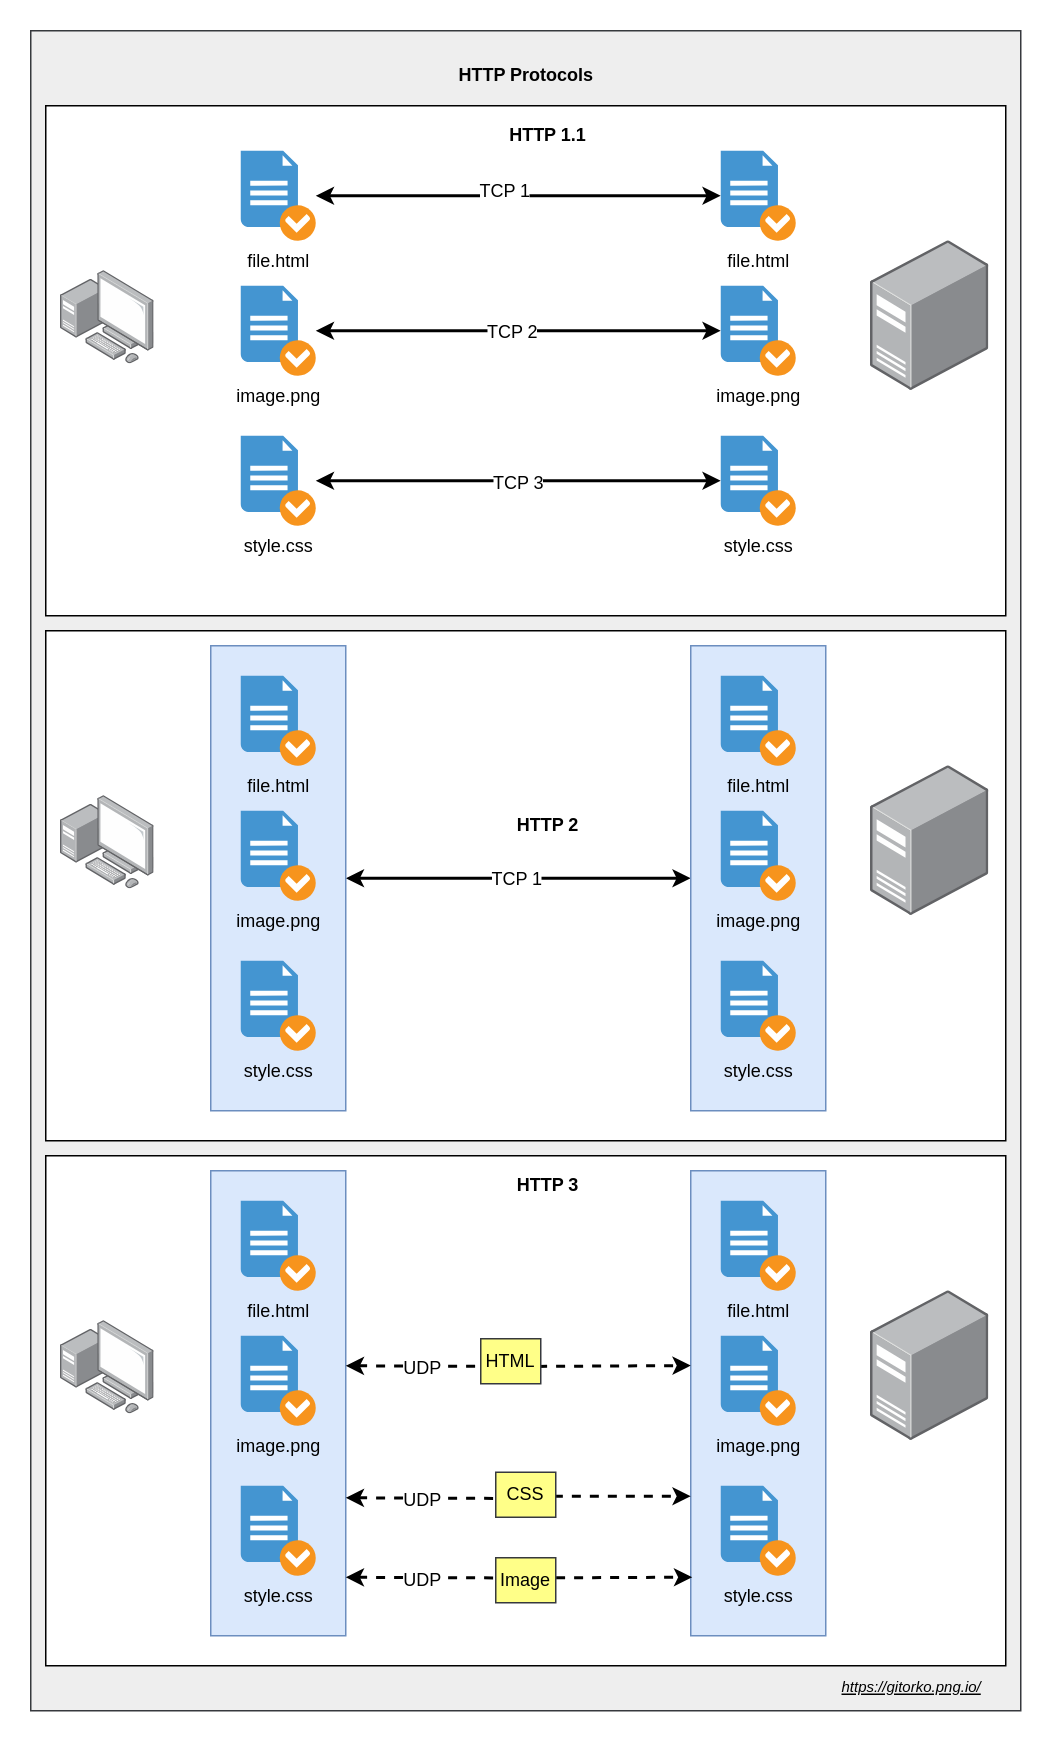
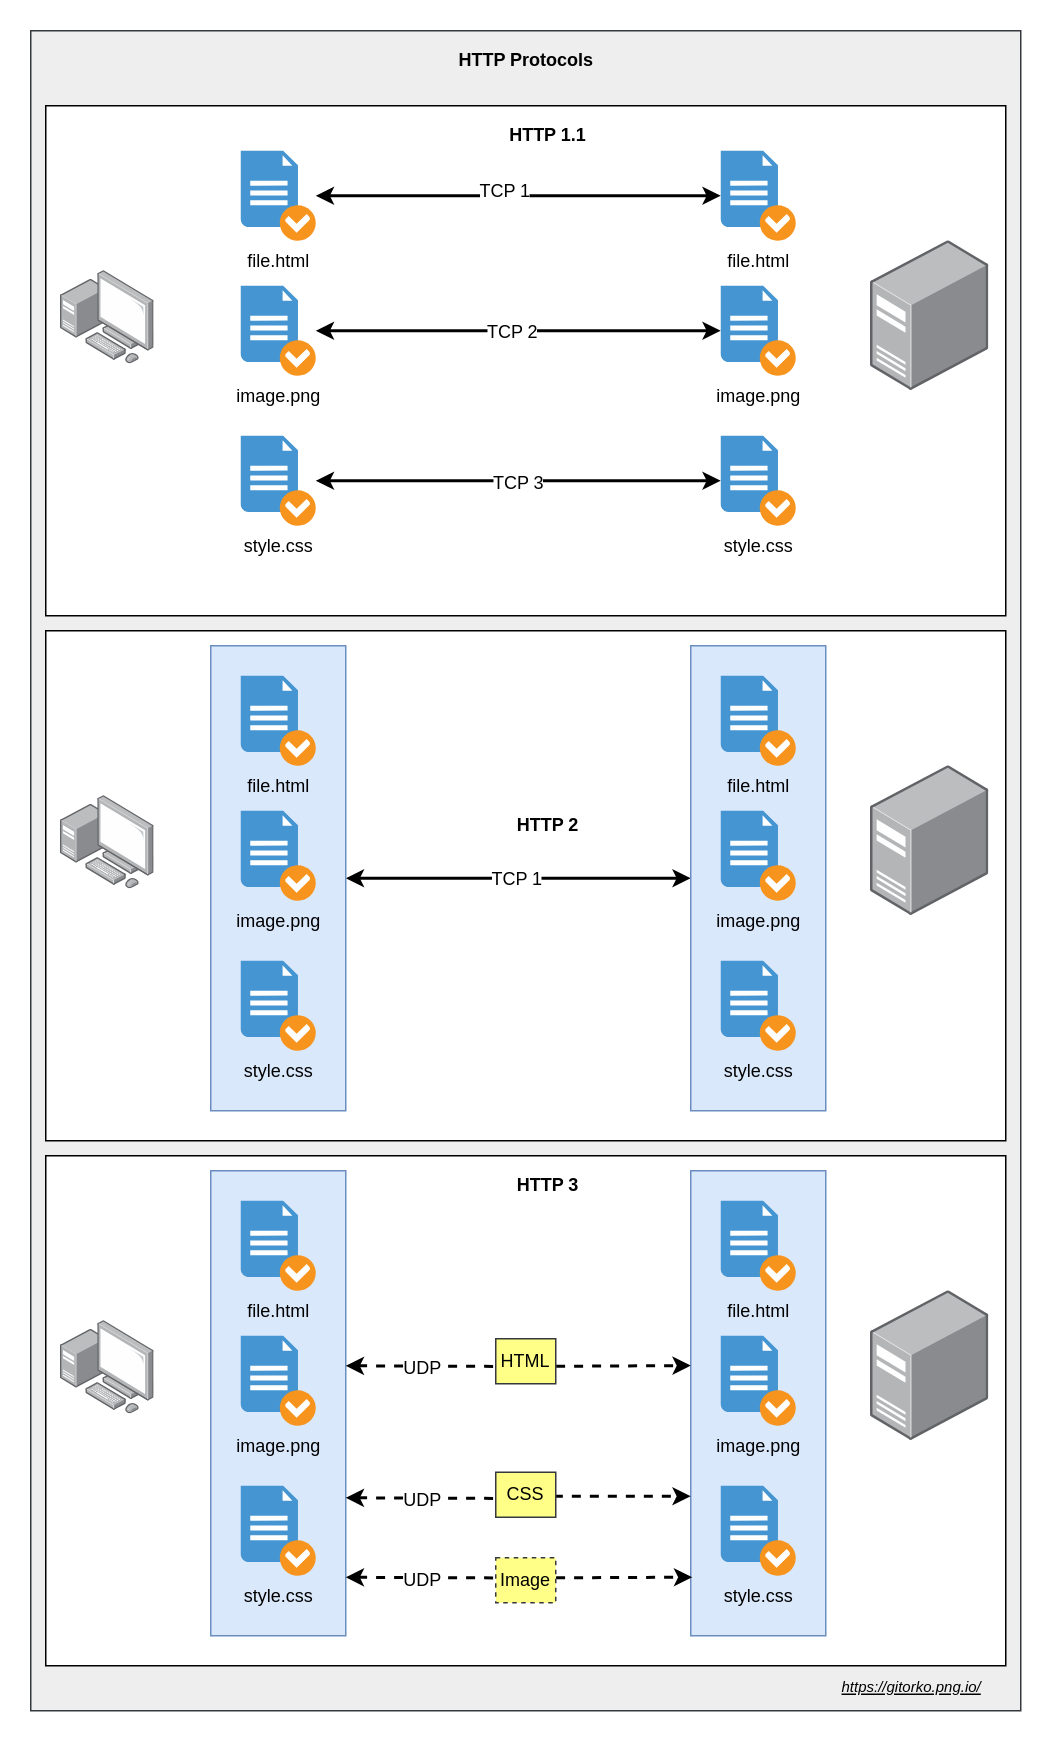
  <mxCell id="0" />
  <mxCell id="1" parent="0" />
  <mxCell id="2" value="" style="rounded=0;whiteSpace=wrap;html=1;fillColor=#eeeeee;strokeColor=#36393d;" vertex="1" parent="1"><mxGeometry x="20" y="20" width="660" height="1120" as="geometry" /></mxCell>
  <mxCell id="3" value="" style="rounded=0;whiteSpace=wrap;html=1;" vertex="1" parent="1"><mxGeometry x="30" y="70" width="640" height="340" as="geometry" /></mxCell>
  <mxCell id="4" value="" style="points=[];aspect=fixed;html=1;align=center;shadow=0;dashed=0;image;image=img/lib/allied_telesis/computer_and_terminals/Server_Desktop.svg;" vertex="1" parent="1"><mxGeometry x="580" y="160" width="78.89" height="100" as="geometry" /></mxCell>
  <mxCell id="5" value="" style="points=[];aspect=fixed;html=1;align=center;shadow=0;dashed=0;image;image=img/lib/allied_telesis/computer_and_terminals/Personal_Computer_with_Server.svg;" vertex="1" parent="1"><mxGeometry x="40" y="180" width="62.4" height="62.4" as="geometry" /></mxCell>
  <mxCell id="6" value="file.html" style="shadow=0;dashed=0;html=1;strokeColor=none;fillColor=#4495D1;labelPosition=center;verticalLabelPosition=bottom;verticalAlign=top;align=center;outlineConnect=0;shape=mxgraph.veeam.checked_doc;" vertex="1" parent="1"><mxGeometry x="160" y="100" width="50" height="60" as="geometry" /></mxCell>
  <mxCell id="7" style="edgeStyle=orthogonalEdgeStyle;rounded=0;orthogonalLoop=1;jettySize=auto;html=1;strokeWidth=2;startArrow=classic;startFill=1;" edge="1" parent="1" source="9" target="16"><mxGeometry relative="1" as="geometry"><mxPoint x="440" y="220" as="targetPoint" /></mxGeometry></mxCell>
  <mxCell id="8" value="TCP 2" style="text;html=1;align=center;verticalAlign=middle;resizable=0;points=[];labelBackgroundColor=#ffffff;" vertex="1" connectable="0" parent="7"><mxGeometry x="-0.148" y="-2" relative="1" as="geometry"><mxPoint x="15" y="-2" as="offset" /></mxGeometry></mxCell>
  <mxCell id="9" value="image.png" style="shadow=0;dashed=0;html=1;strokeColor=none;fillColor=#4495D1;labelPosition=center;verticalLabelPosition=bottom;verticalAlign=top;align=center;outlineConnect=0;shape=mxgraph.veeam.checked_doc;" vertex="1" parent="1"><mxGeometry x="160" y="190" width="50" height="60" as="geometry" /></mxCell>
  <mxCell id="10" value="style.css" style="shadow=0;dashed=0;html=1;strokeColor=none;fillColor=#4495D1;labelPosition=center;verticalLabelPosition=bottom;verticalAlign=top;align=center;outlineConnect=0;shape=mxgraph.veeam.checked_doc;" vertex="1" parent="1"><mxGeometry x="160" y="290" width="50" height="60" as="geometry" /></mxCell>
  <mxCell id="11" value="" style="endArrow=classic;html=1;startArrow=classic;startFill=1;strokeWidth=2;" edge="1" parent="1" source="6" target="15"><mxGeometry width="50" height="50" relative="1" as="geometry"><mxPoint x="270" y="130" as="sourcePoint" /><mxPoint x="450" y="200" as="targetPoint" /></mxGeometry></mxCell>
  <mxCell id="12" value="TCP 1" style="text;html=1;align=center;verticalAlign=middle;resizable=0;points=[];labelBackgroundColor=#ffffff;" vertex="1" connectable="0" parent="11"><mxGeometry x="-0.074" y="4" relative="1" as="geometry"><mxPoint as="offset" /></mxGeometry></mxCell>
  <mxCell id="13" value="" style="endArrow=classic;html=1;startArrow=classic;startFill=1;strokeWidth=2;" edge="1" parent="1" source="10" target="17"><mxGeometry width="50" height="50" relative="1" as="geometry"><mxPoint x="220" y="146.604" as="sourcePoint" /><mxPoint x="450" y="240" as="targetPoint" /></mxGeometry></mxCell>
  <mxCell id="14" value="TCP 3" style="text;html=1;align=center;verticalAlign=middle;resizable=0;points=[];labelBackgroundColor=#ffffff;" vertex="1" connectable="0" parent="13"><mxGeometry x="-0.007" y="-1" relative="1" as="geometry"><mxPoint as="offset" /></mxGeometry></mxCell>
  <mxCell id="15" value="file.html" style="shadow=0;dashed=0;html=1;strokeColor=none;fillColor=#4495D1;labelPosition=center;verticalLabelPosition=bottom;verticalAlign=top;align=center;outlineConnect=0;shape=mxgraph.veeam.checked_doc;" vertex="1" parent="1"><mxGeometry x="480" y="100" width="50" height="60" as="geometry" /></mxCell>
  <mxCell id="16" value="image.png" style="shadow=0;dashed=0;html=1;strokeColor=none;fillColor=#4495D1;labelPosition=center;verticalLabelPosition=bottom;verticalAlign=top;align=center;outlineConnect=0;shape=mxgraph.veeam.checked_doc;" vertex="1" parent="1"><mxGeometry x="480" y="190" width="50" height="60" as="geometry" /></mxCell>
  <mxCell id="17" value="style.css" style="shadow=0;dashed=0;html=1;strokeColor=none;fillColor=#4495D1;labelPosition=center;verticalLabelPosition=bottom;verticalAlign=top;align=center;outlineConnect=0;shape=mxgraph.veeam.checked_doc;" vertex="1" parent="1"><mxGeometry x="480" y="290" width="50" height="60" as="geometry" /></mxCell>
  <mxCell id="18" value="HTTP 1.1" style="text;html=1;strokeColor=none;fillColor=none;align=center;verticalAlign=middle;whiteSpace=wrap;rounded=0;fontStyle=1" vertex="1" parent="1"><mxGeometry x="320" y="80" width="90" height="20" as="geometry" /></mxCell>
  <mxCell id="19" value="" style="rounded=0;whiteSpace=wrap;html=1;" vertex="1" parent="1"><mxGeometry x="30" y="420" width="640" height="340" as="geometry" /></mxCell>
  <mxCell id="20" value="" style="points=[];aspect=fixed;html=1;align=center;shadow=0;dashed=0;image;image=img/lib/allied_telesis/computer_and_terminals/Server_Desktop.svg;" vertex="1" parent="1"><mxGeometry x="580" y="510" width="78.89" height="100" as="geometry" /></mxCell>
  <mxCell id="21" value="" style="points=[];aspect=fixed;html=1;align=center;shadow=0;dashed=0;image;image=img/lib/allied_telesis/computer_and_terminals/Personal_Computer_with_Server.svg;" vertex="1" parent="1"><mxGeometry x="40" y="530" width="62.4" height="62.4" as="geometry" /></mxCell>
  <mxCell id="22" style="edgeStyle=orthogonalEdgeStyle;rounded=0;orthogonalLoop=1;jettySize=auto;html=1;strokeWidth=2;startArrow=classic;startFill=1;entryX=0;entryY=0.5;entryDx=0;entryDy=0;exitX=1;exitY=0.5;exitDx=0;exitDy=0;" edge="1" parent="1" source="26" target="31"><mxGeometry relative="1" as="geometry"><mxPoint x="440" y="570" as="targetPoint" /><mxPoint x="250" y="570" as="sourcePoint" /></mxGeometry></mxCell>
  <mxCell id="23" value="TCP 1" style="text;html=1;align=center;verticalAlign=middle;resizable=0;points=[];labelBackgroundColor=#ffffff;" vertex="1" connectable="0" parent="22"><mxGeometry x="-0.148" y="-2" relative="1" as="geometry"><mxPoint x="15" y="-2" as="offset" /></mxGeometry></mxCell>
  <mxCell id="24" value="HTTP 2" style="text;html=1;strokeColor=none;fillColor=none;align=center;verticalAlign=middle;whiteSpace=wrap;rounded=0;fontStyle=1" vertex="1" parent="1"><mxGeometry x="320" y="540" width="90" height="20" as="geometry" /></mxCell>
  <mxCell id="25" value="" style="group" vertex="1" connectable="0" parent="1"><mxGeometry x="140" y="430" width="90" height="310" as="geometry" /></mxCell>
  <mxCell id="26" value="" style="rounded=0;whiteSpace=wrap;html=1;fillColor=#dae8fc;strokeColor=#6c8ebf;" vertex="1" parent="25"><mxGeometry width="90" height="310" as="geometry" /></mxCell>
  <mxCell id="27" value="file.html" style="shadow=0;dashed=0;html=1;strokeColor=none;fillColor=#4495D1;labelPosition=center;verticalLabelPosition=bottom;verticalAlign=top;align=center;outlineConnect=0;shape=mxgraph.veeam.checked_doc;" vertex="1" parent="25"><mxGeometry x="20" y="20" width="50" height="60" as="geometry" /></mxCell>
  <mxCell id="28" value="image.png" style="shadow=0;dashed=0;html=1;strokeColor=none;fillColor=#4495D1;labelPosition=center;verticalLabelPosition=bottom;verticalAlign=top;align=center;outlineConnect=0;shape=mxgraph.veeam.checked_doc;" vertex="1" parent="25"><mxGeometry x="20" y="110" width="50" height="60" as="geometry" /></mxCell>
  <mxCell id="29" value="style.css" style="shadow=0;dashed=0;html=1;strokeColor=none;fillColor=#4495D1;labelPosition=center;verticalLabelPosition=bottom;verticalAlign=top;align=center;outlineConnect=0;shape=mxgraph.veeam.checked_doc;" vertex="1" parent="25"><mxGeometry x="20" y="210" width="50" height="60" as="geometry" /></mxCell>
  <mxCell id="30" value="" style="group" vertex="1" connectable="0" parent="1"><mxGeometry x="460" y="430" width="90" height="310" as="geometry" /></mxCell>
  <mxCell id="31" value="" style="rounded=0;whiteSpace=wrap;html=1;fillColor=#dae8fc;strokeColor=#6c8ebf;" vertex="1" parent="30"><mxGeometry width="90" height="310" as="geometry" /></mxCell>
  <mxCell id="32" value="file.html" style="shadow=0;dashed=0;html=1;strokeColor=none;fillColor=#4495D1;labelPosition=center;verticalLabelPosition=bottom;verticalAlign=top;align=center;outlineConnect=0;shape=mxgraph.veeam.checked_doc;" vertex="1" parent="30"><mxGeometry x="20" y="20" width="50" height="60" as="geometry" /></mxCell>
  <mxCell id="33" value="image.png" style="shadow=0;dashed=0;html=1;strokeColor=none;fillColor=#4495D1;labelPosition=center;verticalLabelPosition=bottom;verticalAlign=top;align=center;outlineConnect=0;shape=mxgraph.veeam.checked_doc;" vertex="1" parent="30"><mxGeometry x="20" y="110" width="50" height="60" as="geometry" /></mxCell>
  <mxCell id="34" value="style.css" style="shadow=0;dashed=0;html=1;strokeColor=none;fillColor=#4495D1;labelPosition=center;verticalLabelPosition=bottom;verticalAlign=top;align=center;outlineConnect=0;shape=mxgraph.veeam.checked_doc;" vertex="1" parent="30"><mxGeometry x="20" y="210" width="50" height="60" as="geometry" /></mxCell>
  <mxCell id="35" value="" style="rounded=0;whiteSpace=wrap;html=1;" vertex="1" parent="1"><mxGeometry x="30" y="770" width="640" height="340" as="geometry" /></mxCell>
  <mxCell id="36" value="" style="points=[];aspect=fixed;html=1;align=center;shadow=0;dashed=0;image;image=img/lib/allied_telesis/computer_and_terminals/Server_Desktop.svg;" vertex="1" parent="1"><mxGeometry x="580" y="860" width="78.89" height="100" as="geometry" /></mxCell>
  <mxCell id="37" value="" style="points=[];aspect=fixed;html=1;align=center;shadow=0;dashed=0;image;image=img/lib/allied_telesis/computer_and_terminals/Personal_Computer_with_Server.svg;" vertex="1" parent="1"><mxGeometry x="40" y="880" width="62.4" height="62.4" as="geometry" /></mxCell>
  <mxCell id="38" value="HTTP 3" style="text;html=1;strokeColor=none;fillColor=none;align=center;verticalAlign=middle;whiteSpace=wrap;rounded=0;fontStyle=1" vertex="1" parent="1"><mxGeometry x="320" y="780" width="90" height="20" as="geometry" /></mxCell>
  <mxCell id="39" value="" style="group" vertex="1" connectable="0" parent="1"><mxGeometry x="140" y="780" width="90" height="310" as="geometry" /></mxCell>
  <mxCell id="40" value="" style="rounded=0;whiteSpace=wrap;html=1;fillColor=#dae8fc;strokeColor=#6c8ebf;" vertex="1" parent="39"><mxGeometry width="90" height="310" as="geometry" /></mxCell>
  <mxCell id="41" value="file.html" style="shadow=0;dashed=0;html=1;strokeColor=none;fillColor=#4495D1;labelPosition=center;verticalLabelPosition=bottom;verticalAlign=top;align=center;outlineConnect=0;shape=mxgraph.veeam.checked_doc;" vertex="1" parent="39"><mxGeometry x="20" y="20" width="50" height="60" as="geometry" /></mxCell>
  <mxCell id="42" value="image.png" style="shadow=0;dashed=0;html=1;strokeColor=none;fillColor=#4495D1;labelPosition=center;verticalLabelPosition=bottom;verticalAlign=top;align=center;outlineConnect=0;shape=mxgraph.veeam.checked_doc;" vertex="1" parent="39"><mxGeometry x="20" y="110" width="50" height="60" as="geometry" /></mxCell>
  <mxCell id="43" value="style.css" style="shadow=0;dashed=0;html=1;strokeColor=none;fillColor=#4495D1;labelPosition=center;verticalLabelPosition=bottom;verticalAlign=top;align=center;outlineConnect=0;shape=mxgraph.veeam.checked_doc;" vertex="1" parent="39"><mxGeometry x="20" y="210" width="50" height="60" as="geometry" /></mxCell>
  <mxCell id="44" value="" style="group" vertex="1" connectable="0" parent="1"><mxGeometry x="460" y="780" width="90" height="310" as="geometry" /></mxCell>
  <mxCell id="45" value="" style="rounded=0;whiteSpace=wrap;html=1;fillColor=#dae8fc;strokeColor=#6c8ebf;" vertex="1" parent="44"><mxGeometry width="90" height="310" as="geometry" /></mxCell>
  <mxCell id="46" value="file.html" style="shadow=0;dashed=0;html=1;strokeColor=none;fillColor=#4495D1;labelPosition=center;verticalLabelPosition=bottom;verticalAlign=top;align=center;outlineConnect=0;shape=mxgraph.veeam.checked_doc;" vertex="1" parent="44"><mxGeometry x="20" y="20" width="50" height="60" as="geometry" /></mxCell>
  <mxCell id="47" value="image.png" style="shadow=0;dashed=0;html=1;strokeColor=none;fillColor=#4495D1;labelPosition=center;verticalLabelPosition=bottom;verticalAlign=top;align=center;outlineConnect=0;shape=mxgraph.veeam.checked_doc;" vertex="1" parent="44"><mxGeometry x="20" y="110" width="50" height="60" as="geometry" /></mxCell>
  <mxCell id="48" value="style.css" style="shadow=0;dashed=0;html=1;strokeColor=none;fillColor=#4495D1;labelPosition=center;verticalLabelPosition=bottom;verticalAlign=top;align=center;outlineConnect=0;shape=mxgraph.veeam.checked_doc;" vertex="1" parent="44"><mxGeometry x="20" y="210" width="50" height="60" as="geometry" /></mxCell>
  <mxCell id="49" style="edgeStyle=orthogonalEdgeStyle;rounded=0;orthogonalLoop=1;jettySize=auto;html=1;entryX=0;entryY=0.419;entryDx=0;entryDy=0;entryPerimeter=0;startArrow=classic;startFill=1;strokeWidth=2;dashed=1;" edge="1" parent="1" target="45"><mxGeometry relative="1" as="geometry"><mxPoint x="230" y="910" as="sourcePoint" /><mxPoint x="380.44" y="908.77" as="targetPoint" /></mxGeometry></mxCell>
  <mxCell id="50" value="UDP" style="text;html=1;align=center;verticalAlign=middle;resizable=0;points=[];labelBackgroundColor=#ffffff;" vertex="1" connectable="0" parent="49"><mxGeometry x="-0.232" y="-1" relative="1" as="geometry"><mxPoint x="-38" y="0.2" as="offset" /></mxGeometry></mxCell>
- <mxCell id="51" value="HTML" style="rounded=0;whiteSpace=wrap;html=1;fillColor=#ffff88;strokeColor=#36393d;" vertex="1" parent="1"><mxGeometry x="320" y="892" width="40" height="30" as="geometry" /></mxCell>
+ <mxCell id="51" value="HTML" style="rounded=0;whiteSpace=wrap;html=1;fillColor=#ffff88;strokeColor=#36393d;" vertex="1" parent="1"><mxGeometry x="330" y="892" width="40" height="30" as="geometry" /></mxCell>
  <mxCell id="52" style="edgeStyle=orthogonalEdgeStyle;rounded=0;orthogonalLoop=1;jettySize=auto;html=1;startArrow=classic;startFill=1;strokeWidth=2;dashed=1;entryX=0;entryY=0.7;entryDx=0;entryDy=0;entryPerimeter=0;" edge="1" parent="1" target="45"><mxGeometry relative="1" as="geometry"><mxPoint x="230" y="998" as="sourcePoint" /><mxPoint x="420" y="1018" as="targetPoint" /></mxGeometry></mxCell>
  <mxCell id="53" value="UDP" style="text;html=1;align=center;verticalAlign=middle;resizable=0;points=[];labelBackgroundColor=#ffffff;" vertex="1" connectable="0" parent="52"><mxGeometry x="-0.232" y="-1" relative="1" as="geometry"><mxPoint x="-38" y="0.2" as="offset" /></mxGeometry></mxCell>
  <mxCell id="54" value="CSS" style="rounded=0;whiteSpace=wrap;html=1;fillColor=#ffff88;strokeColor=#36393d;" vertex="1" parent="1"><mxGeometry x="330" y="981" width="40" height="30" as="geometry" /></mxCell>
  <mxCell id="55" style="edgeStyle=orthogonalEdgeStyle;rounded=0;orthogonalLoop=1;jettySize=auto;html=1;startArrow=classic;startFill=1;strokeWidth=2;dashed=1;entryX=0.011;entryY=0.874;entryDx=0;entryDy=0;entryPerimeter=0;" edge="1" parent="1" target="45"><mxGeometry relative="1" as="geometry"><mxPoint x="230" y="1051" as="sourcePoint" /><mxPoint x="460" y="1050" as="targetPoint" /><Array as="points" /></mxGeometry></mxCell>
  <mxCell id="56" value="UDP" style="text;html=1;align=center;verticalAlign=middle;resizable=0;points=[];labelBackgroundColor=#ffffff;" vertex="1" connectable="0" parent="55"><mxGeometry x="-0.232" y="-1" relative="1" as="geometry"><mxPoint x="-38" y="0.2" as="offset" /></mxGeometry></mxCell>
- <mxCell id="57" value="Image" style="rounded=0;whiteSpace=wrap;html=1;fillColor=#ffff88;strokeColor=#36393d;" vertex="1" parent="1"><mxGeometry x="330" y="1038" width="40" height="30" as="geometry" /></mxCell>
- <mxCell id="58" value="HTTP Protocols" style="text;html=1;strokeColor=none;fillColor=none;align=center;verticalAlign=middle;whiteSpace=wrap;rounded=0;fontStyle=1" vertex="1" parent="1"><mxGeometry x="277.5" y="40" width="145" height="20" as="geometry" /></mxCell>
+ <mxCell id="57" value="Image" style="rounded=0;whiteSpace=wrap;html=1;fillColor=#ffff88;strokeColor=#36393d;dashed=1;" vertex="1" parent="1"><mxGeometry x="330" y="1038" width="40" height="30" as="geometry" /></mxCell>
+ <mxCell id="58" value="HTTP Protocols" style="text;html=1;strokeColor=none;fillColor=none;align=center;verticalAlign=middle;whiteSpace=wrap;rounded=0;fontStyle=1" vertex="1" parent="1"><mxGeometry x="277.5" y="30" width="145" height="20" as="geometry" /></mxCell>
  <mxCell id="59" value="&lt;i&gt;&lt;u&gt;&lt;font style=&quot;font-size: 10px&quot;&gt;https://gitorko.png.io/&lt;/font&gt;&lt;/u&gt;&lt;/i&gt;" style="text;html=1;" vertex="1" parent="1"><mxGeometry x="559.44" y="1110" width="120" height="30" as="geometry" /></mxCell>
